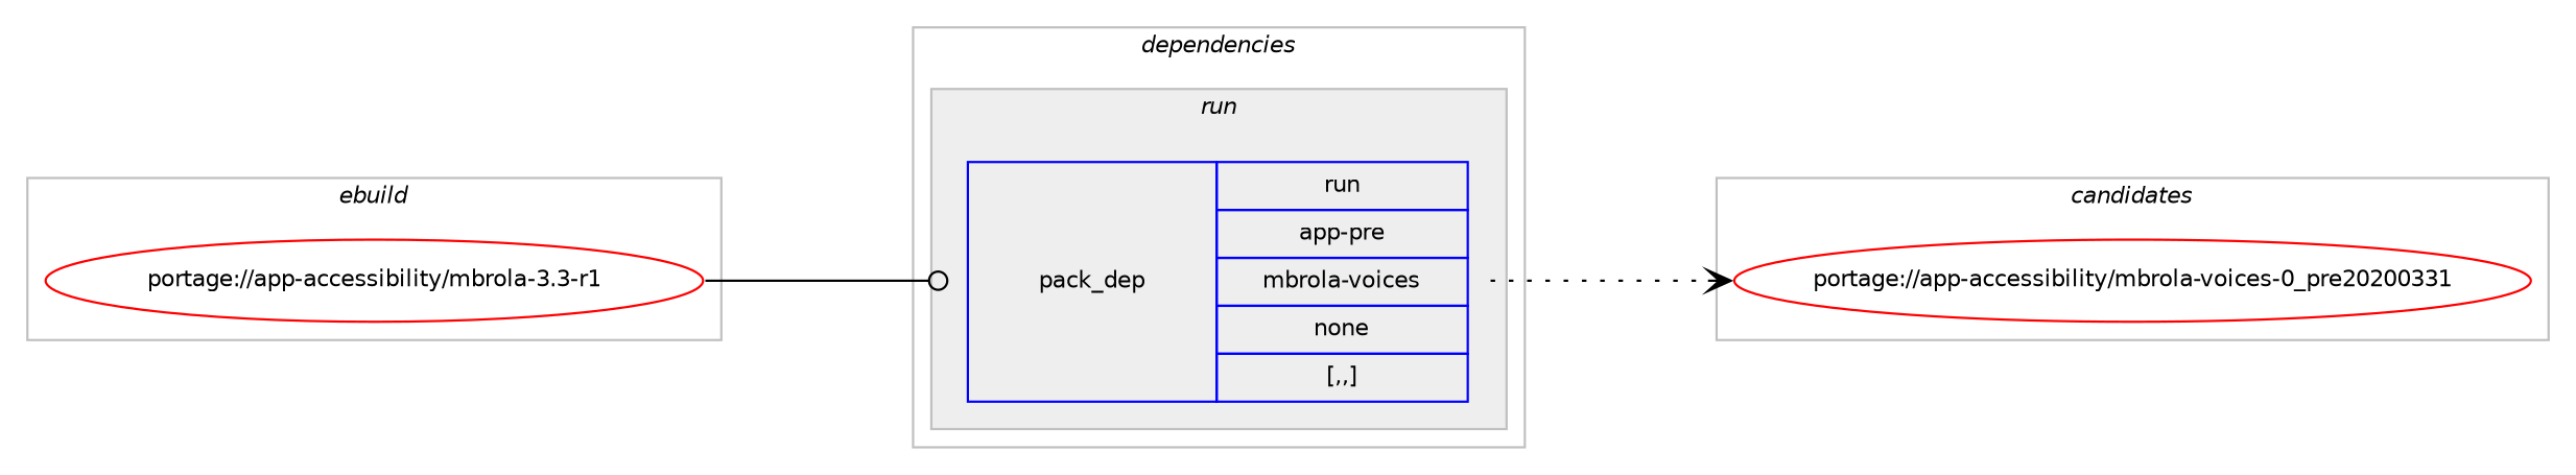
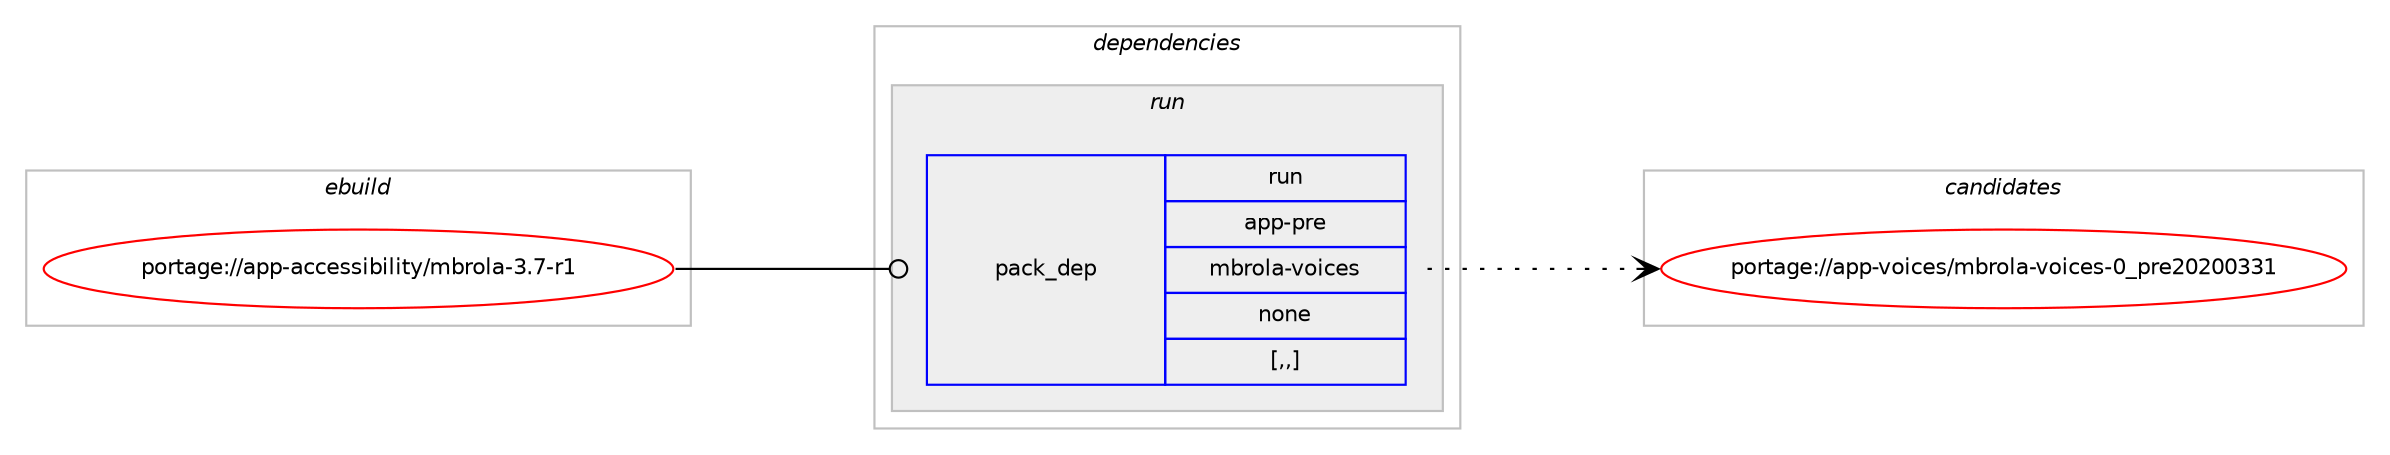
  digraph {
    compound=true
    concentrate=true
    fontname=Helvetica
    fontsize=10
    newrank=true
    rankdir=LR
    ranksep=1.5
    node [color=red fontname=Helvetica fontsize=10]
    edge [headport=w tailport=e]
-   n1 [label="portage://app-accessibility/mbrola-3.3-r1" width=4]
+   n1 [label="portage://app-accessibility/mbrola-3.7-r1" width=4]
    n2 [color=blue label=<<TABLE BORDER="0" CELLBORDER="1" CELLSPACING="0" CELLPADDING="4" WIDTH="220"><TR><TD ROWSPAN="6" CELLPADDING="30">pack_dep</TD></TR><TR><TD WIDTH="110">run</TD></TR><TR><TD>app-pre</TD></TR><TR><TD>mbrola-voices</TD></TR><TR><TD>none</TD></TR><TR><TD>[,,]</TD></TR></TABLE>> shape=none]
-   n3 [label="portage://app-accessibility/mbrola-voices-0_pre20200331" width=4]
+   n3 [label="portage://app-voices/mbrola-voices-0_pre20200331" width=4]
    subgraph cluster_1 {
      color=gray
      label=<<i>ebuild</i>>
      n1
    }
    subgraph cluster_2 {
      color=gray
      label=<<i>dependencies</i>>
      subgraph cluster_3 {
        color=gray
        fillcolor="#eeeeee"
        label=<<i>compile</i>>
        style=filled
      }
      subgraph cluster_4 {
        color=gray
        fillcolor="#eeeeee"
        label=<<i>compile and run</i>>
        style=filled
      }
      subgraph cluster_5 {
        color=gray
        fillcolor="#eeeeee"
        label=<<i>run</i>>
        style=filled
        subgraph sub_6 {
          color=gray
          fillcolor="#eeeeee"
          label=<<i>run</i>>
          style=filled
          n2
        }
      }
    }
    subgraph cluster_7 {
      color=gray
      label=<<i>candidates</i>>
      rank=same
      subgraph sub_8 {
        color=black
        label=<<i>candidates</i>>
        nodesep=1
        rank=same
        n3
      }
    }
    n1 -> n2 [arrowhead=odot style=solid weight=20]
    n2 -> n3 [arrowhead=vee style=dotted weight=100]
  }
